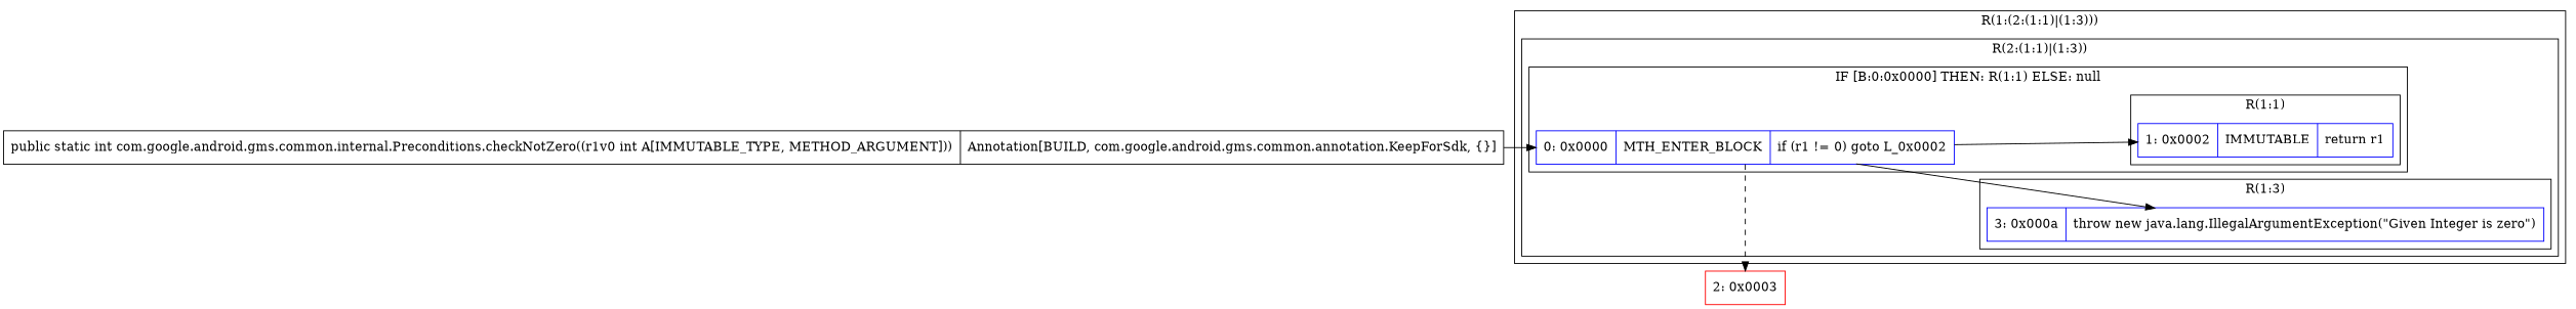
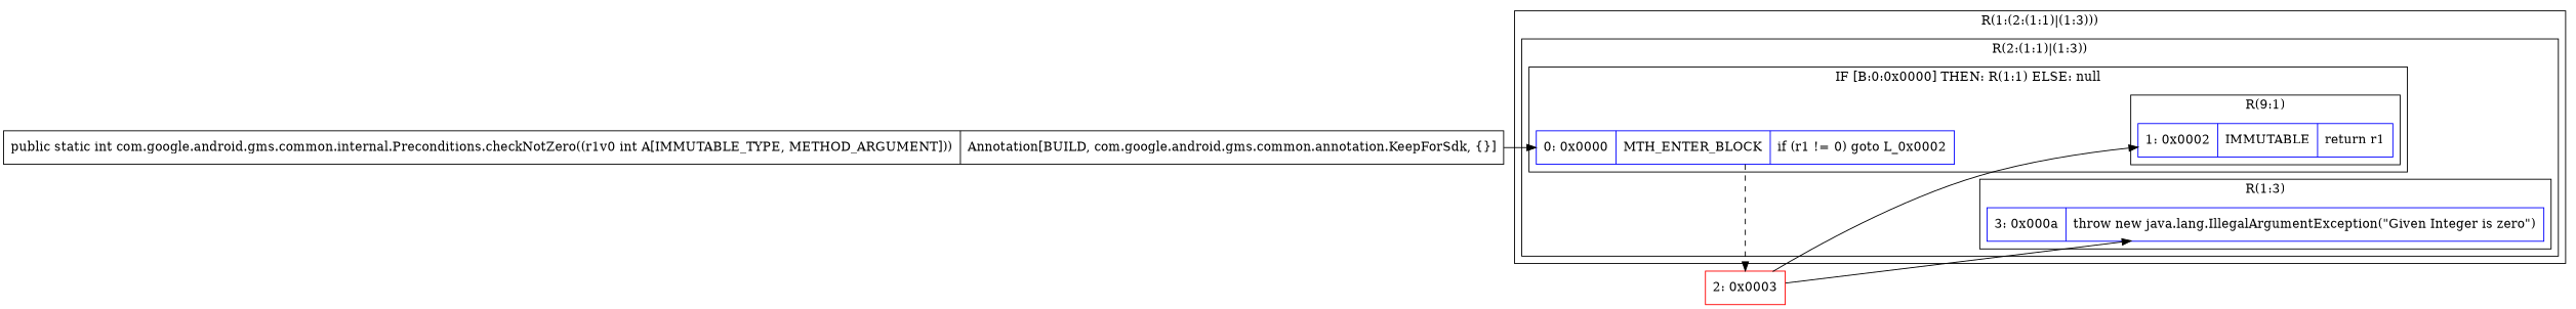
  digraph {
    rankdir=LR
    node [color=blue shape=record]
    n1 [label="{1\:\ 0x0002|IMMUTABLE\l|return r1\l}"]
    n2 [label="{0\:\ 0x0000|MTH_ENTER_BLOCK\l|if (r1 != 0) goto L_0x0002\l}"]
    n3 [label="{3\:\ 0x000a|throw new java.lang.IllegalArgumentException(\"Given Integer is zero\")\l}"]
    n4 [color=red label="{2\:\ 0x0003}"]
    n5 [label="{public static int com.google.android.gms.common.internal.Preconditions.checkNotZero((r1v0 int A[IMMUTABLE_TYPE, METHOD_ARGUMENT]))  | Annotation[BUILD, com.google.android.gms.common.annotation.KeepForSdk, \{\}]\l}" color=""]
    subgraph cluster_1 {
      label="R(1:(2:(1:1)|(1:3)))"
      subgraph cluster_2 {
        label="R(2:(1:1)|(1:3))"
        subgraph cluster_3 {
          label="IF [B:0:0x0000] THEN: R(1:1) ELSE: null"
          n2
          subgraph cluster_4 {
-           label="R(1:1)"
+           label="R(9:1)"
            n1
          }
        }
        subgraph cluster_5 {
          label="R(1:3)"
          n3
        }
      }
    }
-   n2 -> n1
+   n4 -> n1
    n2 -> n4 [style=dashed]
-   n2 -> n3
+   n4 -> n3
    n5 -> n2
  }
